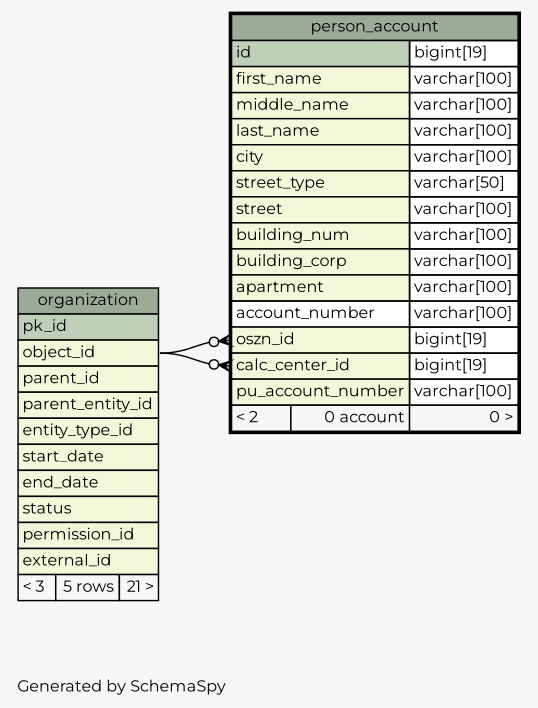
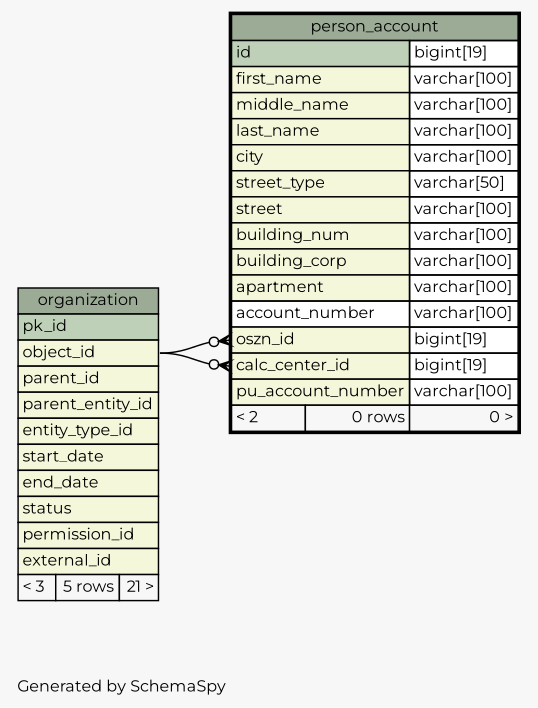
  digraph {
    bgcolor="#f7f7f7"
    fontname=Montserrat
    fontsize=11
    label="\nGenerated by SchemaSpy"
    labeljust=l
    nodesep=0.18
    rankdir=RL
    ranksep=0.46
    node [fontname=Montserrat fontsize=11 shape=plaintext]
    edge [arrowhead=none arrowsize=0.8 arrowtail=crowodot dir=back headport="object_id:e" fontname=Montserrat]
-   n1 [label=<     <TABLE BORDER="2" CELLBORDER="1" CELLSPACING="0" BGCOLOR="#ffffff">       <TR><TD COLSPAN="3" BGCOLOR="#9bab96" ALIGN="CENTER">person_account</TD></TR>       <TR><TD PORT="id" COLSPAN="2" BGCOLOR="#bed1b8" ALIGN="LEFT">id</TD><TD PORT="id.type" ALIGN="LEFT">bigint[19]</TD></TR>       <TR><TD PORT="first_name" COLSPAN="2" BGCOLOR="#f4f7da" ALIGN="LEFT">first_name</TD><TD PORT="first_name.type" ALIGN="LEFT">varchar[100]</TD></TR>       <TR><TD PORT="middle_name" COLSPAN="2" BGCOLOR="#f4f7da" ALIGN="LEFT">middle_name</TD><TD PORT="middle_name.type" ALIGN="LEFT">varchar[100]</TD></TR>       <TR><TD PORT="last_name" COLSPAN="2" BGCOLOR="#f4f7da" ALIGN="LEFT">last_name</TD><TD PORT="last_name.type" ALIGN="LEFT">varchar[100]</TD></TR>       <TR><TD PORT="city" COLSPAN="2" BGCOLOR="#f4f7da" ALIGN="LEFT">city</TD><TD PORT="city.type" ALIGN="LEFT">varchar[100]</TD></TR>       <TR><TD PORT="street_type" COLSPAN="2" BGCOLOR="#f4f7da" ALIGN="LEFT">street_type</TD><TD PORT="street_type.type" ALIGN="LEFT">varchar[50]</TD></TR>       <TR><TD PORT="street" COLSPAN="2" BGCOLOR="#f4f7da" ALIGN="LEFT">street</TD><TD PORT="street.type" ALIGN="LEFT">varchar[100]</TD></TR>       <TR><TD PORT="building_num" COLSPAN="2" BGCOLOR="#f4f7da" ALIGN="LEFT">building_num</TD><TD PORT="building_num.type" ALIGN="LEFT">varchar[100]</TD></TR>       <TR><TD PORT="building_corp" COLSPAN="2" BGCOLOR="#f4f7da" ALIGN="LEFT">building_corp</TD><TD PORT="building_corp.type" ALIGN="LEFT">varchar[100]</TD></TR>       <TR><TD PORT="apartment" COLSPAN="2" BGCOLOR="#f4f7da" ALIGN="LEFT">apartment</TD><TD PORT="apartment.type" ALIGN="LEFT">varchar[100]</TD></TR>       <TR><TD PORT="account_number" COLSPAN="2" ALIGN="LEFT">account_number</TD><TD PORT="account_number.type" ALIGN="LEFT">varchar[100]</TD></TR>       <TR><TD PORT="oszn_id" COLSPAN="2" BGCOLOR="#f4f7da" ALIGN="LEFT">oszn_id</TD><TD PORT="oszn_id.type" ALIGN="LEFT">bigint[19]</TD></TR>       <TR><TD PORT="calc_center_id" COLSPAN="2" BGCOLOR="#f4f7da" ALIGN="LEFT">calc_center_id</TD><TD PORT="calc_center_id.type" ALIGN="LEFT">bigint[19]</TD></TR>       <TR><TD PORT="pu_account_number" COLSPAN="2" BGCOLOR="#f4f7da" ALIGN="LEFT">pu_account_number</TD><TD PORT="pu_account_number.type" ALIGN="LEFT">varchar[100]</TD></TR>       <TR><TD ALIGN="LEFT" BGCOLOR="#f7f7f7">&lt; 2</TD><TD ALIGN="RIGHT" BGCOLOR="#f7f7f7">0 account</TD><TD ALIGN="RIGHT" BGCOLOR="#f7f7f7">0 &gt;</TD></TR>     </TABLE>>]
+   n1 [label=<     <TABLE BORDER="2" CELLBORDER="1" CELLSPACING="0" BGCOLOR="#ffffff">       <TR><TD COLSPAN="3" BGCOLOR="#9bab96" ALIGN="CENTER">person_account</TD></TR>       <TR><TD PORT="id" COLSPAN="2" BGCOLOR="#bed1b8" ALIGN="LEFT">id</TD><TD PORT="id.type" ALIGN="LEFT">bigint[19]</TD></TR>       <TR><TD PORT="first_name" COLSPAN="2" BGCOLOR="#f4f7da" ALIGN="LEFT">first_name</TD><TD PORT="first_name.type" ALIGN="LEFT">varchar[100]</TD></TR>       <TR><TD PORT="middle_name" COLSPAN="2" BGCOLOR="#f4f7da" ALIGN="LEFT">middle_name</TD><TD PORT="middle_name.type" ALIGN="LEFT">varchar[100]</TD></TR>       <TR><TD PORT="last_name" COLSPAN="2" BGCOLOR="#f4f7da" ALIGN="LEFT">last_name</TD><TD PORT="last_name.type" ALIGN="LEFT">varchar[100]</TD></TR>       <TR><TD PORT="city" COLSPAN="2" BGCOLOR="#f4f7da" ALIGN="LEFT">city</TD><TD PORT="city.type" ALIGN="LEFT">varchar[100]</TD></TR>       <TR><TD PORT="street_type" COLSPAN="2" BGCOLOR="#f4f7da" ALIGN="LEFT">street_type</TD><TD PORT="street_type.type" ALIGN="LEFT">varchar[50]</TD></TR>       <TR><TD PORT="street" COLSPAN="2" BGCOLOR="#f4f7da" ALIGN="LEFT">street</TD><TD PORT="street.type" ALIGN="LEFT">varchar[100]</TD></TR>       <TR><TD PORT="building_num" COLSPAN="2" BGCOLOR="#f4f7da" ALIGN="LEFT">building_num</TD><TD PORT="building_num.type" ALIGN="LEFT">varchar[100]</TD></TR>       <TR><TD PORT="building_corp" COLSPAN="2" BGCOLOR="#f4f7da" ALIGN="LEFT">building_corp</TD><TD PORT="building_corp.type" ALIGN="LEFT">varchar[100]</TD></TR>       <TR><TD PORT="apartment" COLSPAN="2" BGCOLOR="#f4f7da" ALIGN="LEFT">apartment</TD><TD PORT="apartment.type" ALIGN="LEFT">varchar[100]</TD></TR>       <TR><TD PORT="account_number" COLSPAN="2" ALIGN="LEFT">account_number</TD><TD PORT="account_number.type" ALIGN="LEFT">varchar[100]</TD></TR>       <TR><TD PORT="oszn_id" COLSPAN="2" BGCOLOR="#f4f7da" ALIGN="LEFT">oszn_id</TD><TD PORT="oszn_id.type" ALIGN="LEFT">bigint[19]</TD></TR>       <TR><TD PORT="calc_center_id" COLSPAN="2" BGCOLOR="#f4f7da" ALIGN="LEFT">calc_center_id</TD><TD PORT="calc_center_id.type" ALIGN="LEFT">bigint[19]</TD></TR>       <TR><TD PORT="pu_account_number" COLSPAN="2" BGCOLOR="#f4f7da" ALIGN="LEFT">pu_account_number</TD><TD PORT="pu_account_number.type" ALIGN="LEFT">varchar[100]</TD></TR>       <TR><TD ALIGN="LEFT" BGCOLOR="#f7f7f7">&lt; 2</TD><TD ALIGN="RIGHT" BGCOLOR="#f7f7f7">0 rows</TD><TD ALIGN="RIGHT" BGCOLOR="#f7f7f7">0 &gt;</TD></TR>     </TABLE>>]
    n2 [label=<     <TABLE BORDER="0" CELLBORDER="1" CELLSPACING="0" BGCOLOR="#ffffff">       <TR><TD COLSPAN="3" BGCOLOR="#9bab96" ALIGN="CENTER">organization</TD></TR>       <TR><TD PORT="pk_id" COLSPAN="3" BGCOLOR="#bed1b8" ALIGN="LEFT">pk_id</TD></TR>       <TR><TD PORT="object_id" COLSPAN="3" BGCOLOR="#f4f7da" ALIGN="LEFT">object_id</TD></TR>       <TR><TD PORT="parent_id" COLSPAN="3" BGCOLOR="#f4f7da" ALIGN="LEFT">parent_id</TD></TR>       <TR><TD PORT="parent_entity_id" COLSPAN="3" BGCOLOR="#f4f7da" ALIGN="LEFT">parent_entity_id</TD></TR>       <TR><TD PORT="entity_type_id" COLSPAN="3" BGCOLOR="#f4f7da" ALIGN="LEFT">entity_type_id</TD></TR>       <TR><TD PORT="start_date" COLSPAN="3" BGCOLOR="#f4f7da" ALIGN="LEFT">start_date</TD></TR>       <TR><TD PORT="end_date" COLSPAN="3" BGCOLOR="#f4f7da" ALIGN="LEFT">end_date</TD></TR>       <TR><TD PORT="status" COLSPAN="3" BGCOLOR="#f4f7da" ALIGN="LEFT">status</TD></TR>       <TR><TD PORT="permission_id" COLSPAN="3" BGCOLOR="#f4f7da" ALIGN="LEFT">permission_id</TD></TR>       <TR><TD PORT="external_id" COLSPAN="3" BGCOLOR="#f4f7da" ALIGN="LEFT">external_id</TD></TR>       <TR><TD ALIGN="LEFT" BGCOLOR="#f7f7f7">&lt; 3</TD><TD ALIGN="RIGHT" BGCOLOR="#f7f7f7">5 rows</TD><TD ALIGN="RIGHT" BGCOLOR="#f7f7f7">21 &gt;</TD></TR>     </TABLE>>]
    n1 -> n2 [tailport="calc_center_id:w"]
    n1 -> n2 [tailport="oszn_id:w"]
  }
